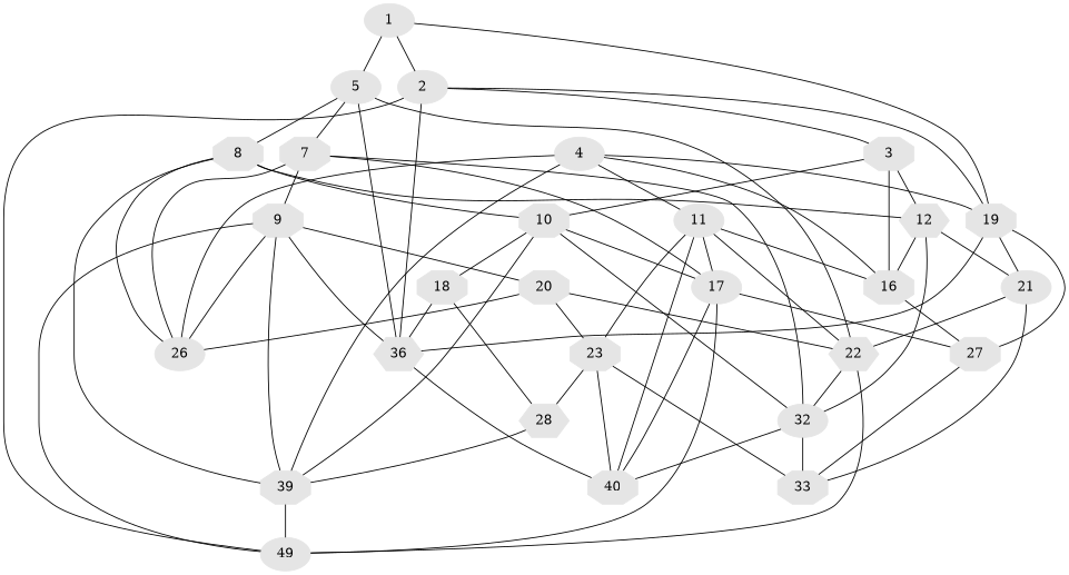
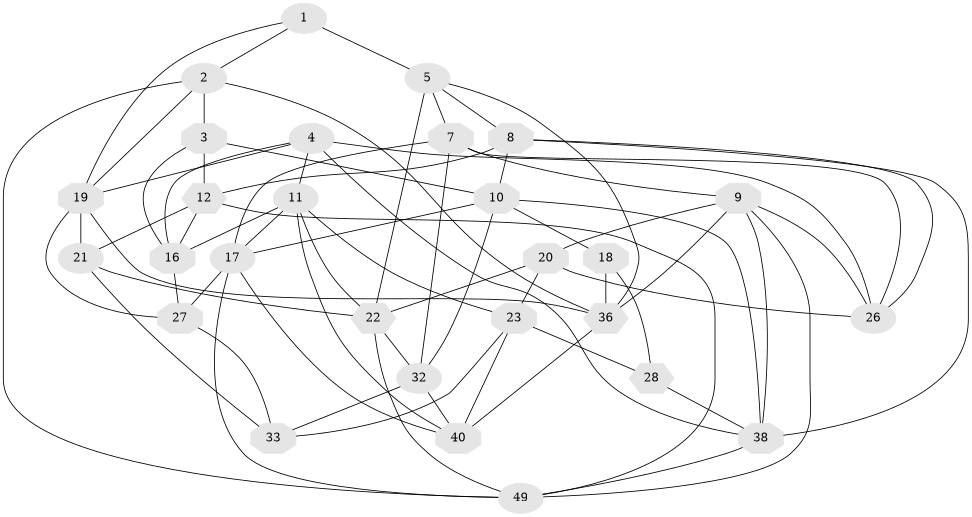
  graph {
    node [color=gray90 shape=octagon style=filled]
    1 [shape=ellipse super="+13"]
    2 [shape=ellipse super="+51"]
    5 [shape=ellipse super="+29"]
    19 [super="+43"]
    3
    36 [shape=hexagon super="+44"]
    49 [shape=ellipse super="+50"]
    7 [super="+42"]
    8 [super="+45"]
    22 [shape=hexagon super="+31"]
    21 [shape=ellipse]
    27
    10 [super="+35"]
    12 [shape=hexagon super="+14"]
    16 [super="+48"]
    40 [super="+47"]
-   39 [super="+46"]
+   39 [super="+46" label=38]
    18 [super="+24"]
    17 [shape=ellipse super="+38"]
    32 [shape=ellipse super="+41"]
    4 [shape=ellipse super="+34"]
    11 [shape=ellipse super="+25"]
    26 [shape=ellipse super="+30"]
    23 [super="+52"]
    9 [super="+37"]
    28 [shape=hexagon]
    20
    33
    1 -- 2
    1 -- 5 [weight=2]
    1 -- 19
    2 -- 19
    2 -- 3
    2 -- 36
    2 -- 49
    5 -- 36
    5 -- 7
    5 -- 8
    5 -- 22
    19 -- 36
    19 -- 21
    19 -- 27
    3 -- 10
    3 -- 12
    3 -- 16
    36 -- 40
    7 -- 17
    7 -- 32 [weight=2]
    7 -- 26
    7 -- 9
    8 -- 10
    8 -- 12
    8 -- 39
    8 -- 26
    22 -- 49
    22 -- 32
    21 -- 22
    21 -- 33
    27 -- 33
    10 -- 39
    10 -- 18
    10 -- 17
    10 -- 32
-   12 -- 32
+   12 -- 49
    12 -- 21
    12 -- 16 [weight=2]
    16 -- 27
    39 -- 49
    18 -- 36
    18 -- 28
    17 -- 49
    17 -- 27
    17 -- 40
    32 -- 40
    32 -- 33
    4 -- 19
    4 -- 16
    4 -- 39
    4 -- 11
    4 -- 26 [weight=2]
    11 -- 22
    11 -- 16
    11 -- 40
    11 -- 17
    11 -- 23
    23 -- 40 [weight=2]
    23 -- 28
    23 -- 33
    9 -- 36
    9 -- 49
    9 -- 39
    9 -- 26
    9 -- 20
    28 -- 39
    20 -- 22
    20 -- 26
    20 -- 23
  }
